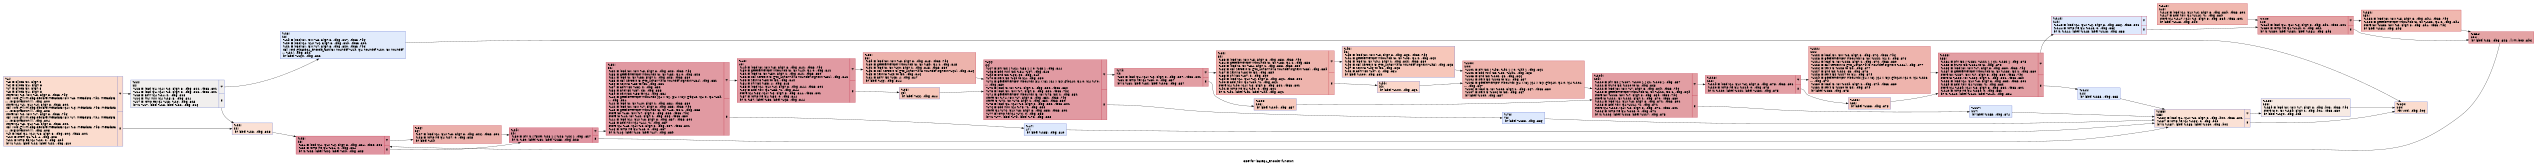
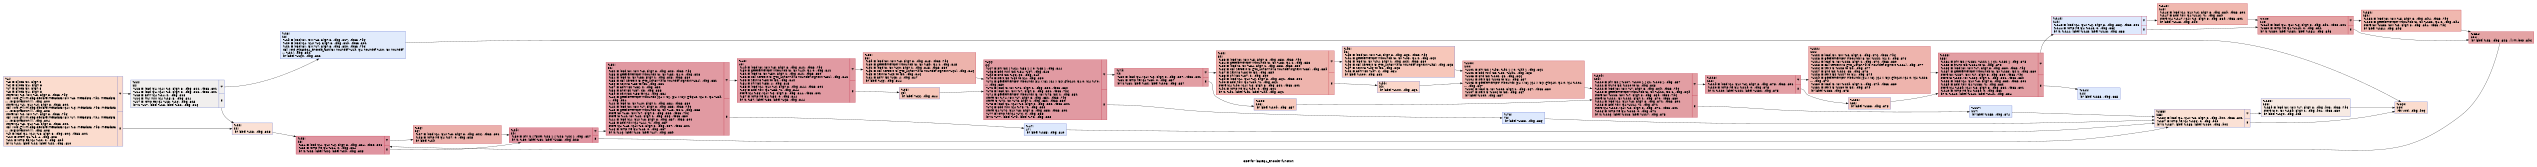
  digraph {
    fontname="DejaVu Sans"
    label="CFG for 'base64_encode' function"
    rankdir=LR
    node [color="#b70d28ff" fillcolor="#b5cdfa70" fontname="DejaVu Sans" shape=record style=filled]
    edge [fontname="DejaVu Sans"]
    n1 [color="#3d50c3ff" fillcolor="#f7af9170" label="{%4:\l  %5 = alloca i8*, align 8\l  %6 = alloca i64, align 8\l  %7 = alloca i8*, align 8\l  %8 = alloca i64, align 8\l  store i8* %0, i8** %5, align 8, !tbaa !796\l  call void @llvm.dbg.declare(metadata i8** %5, metadata !792, metadata\l... !DIExpression()), !dbg !800\l  store i64 %1, i64* %6, align 8, !tbaa !801\l  call void @llvm.dbg.declare(metadata i64* %6, metadata !793, metadata\l... !DIExpression()), !dbg !803\l  store i8* %2, i8** %7, align 8, !tbaa !796\l  call void @llvm.dbg.declare(metadata i8** %7, metadata !794, metadata\l... !DIExpression()), !dbg !804\l  store i64 %3, i64* %8, align 8, !tbaa !801\l  call void @llvm.dbg.declare(metadata i64* %8, metadata !795, metadata\l... !DIExpression()), !dbg !805\l  %9 = load i64, i64* %8, align 8, !dbg !806, !tbaa !801\l  %10 = srem i64 %9, 4, !dbg !808\l  %11 = icmp eq i64 %10, 0, !dbg !809\l  br i1 %11, label %12, label %22, !dbg !810\l|{<s0>T|<s1>F}}"]
    n2 [color="#3d50c3ff" fillcolor="#e0dbd870" label="{%12:\l12:                                               \l  %13 = load i64, i64* %6, align 8, !dbg !811, !tbaa !801\l  %14 = load i64, i64* %8, align 8, !dbg !812, !tbaa !801\l  %15 = ashr i64 %14, 2, !dbg !813\l  %16 = mul nsw i64 %15, 3, !dbg !814\l  %17 = icmp eq i64 %13, %16, !dbg !815\l  br i1 %17, label %18, label %22, !dbg !816\l|{<s0>T|<s1>F}}"]
    n3 [color="#3d50c3ff" fillcolor="#f7bca170" label="{%22:\l22:                                               \l  br label %23, !dbg !823\l}"]
    n4 [color="#3d50c3ff" fillcolor="#bbd1f870" label="{%18:\l18:                                               \l  %19 = load i8*, i8** %5, align 8, !dbg !817, !tbaa !796\l  %20 = load i64, i64* %6, align 8, !dbg !819, !tbaa !801\l  %21 = load i8*, i8** %7, align 8, !dbg !820, !tbaa !796\l  call void @base64_encode_fast(i8* noundef %19, i64 noundef %20, i8* noundef\l... %21), !dbg !821\l  br label %160, !dbg !822\l}"]
    n5 [fillcolor="#b70d2870" label="{%23:\l23:                                               \l  %24 = load i64, i64* %6, align 8, !dbg !824, !tbaa !801\l  %25 = icmp ne i64 %24, 0, !dbg !824\l  br i1 %25, label %26, label %29, !dbg !825\l|{<s0>T|<s1>F}}"]
    n6 [color="#3d50c3ff" fillcolor="#f7af9170" label="{%160:\l160:                                              \l  ret void, !dbg !906\l}"]
    n7 [fillcolor="#d24b4070" label="{%26:\l26:                                               \l  %27 = load i64, i64* %8, align 8, !dbg !826, !tbaa !801\l  %28 = icmp ne i64 %27, 0, !dbg !825\l  br label %29\l}"]
    n8 [fillcolor="#b70d2870" label="{%29:\l29:                                               \l  %30 = phi i1 [ false, %23 ], [ %28, %26 ], !dbg !827\l  br i1 %30, label %31, label %155, !dbg !823\l|{<s0>T|<s1>F}}"]
    n9 [fillcolor="#bb1b2c70" label="{%31:\l31:                                               \l  %32 = load i8*, i8** %5, align 8, !dbg !828, !tbaa !796\l  %33 = getelementptr inbounds i8, i8* %32, i64 0, !dbg !828\l  %34 = load i8, i8* %33, align 1, !dbg !828, !tbaa !830\l  %35 = call zeroext i8 @to_uchar.79(i8 noundef signext %34), !dbg !831\l  %36 = zext i8 %35 to i32, !dbg !831\l  %37 = ashr i32 %36, 2, !dbg !832\l  %38 = and i32 %37, 63, !dbg !833\l  %39 = sext i32 %38 to i64, !dbg !834\l  %40 = getelementptr inbounds [64 x i8], [64 x i8]* @b64c, i64 0, i64 %39,\l... !dbg !834\l  %41 = load i8, i8* %40, align 1, !dbg !834, !tbaa !830\l  %42 = load i8*, i8** %7, align 8, !dbg !835, !tbaa !796\l  %43 = getelementptr inbounds i8, i8* %42, i32 1, !dbg !835\l  store i8* %43, i8** %7, align 8, !dbg !835, !tbaa !796\l  store i8 %41, i8* %42, align 1, !dbg !836, !tbaa !830\l  %44 = load i64, i64* %8, align 8, !dbg !837, !tbaa !801\l  %45 = add nsw i64 %44, -1, !dbg !837\l  store i64 %45, i64* %8, align 8, !dbg !837, !tbaa !801\l  %46 = icmp ne i64 %45, 0, !dbg !837\l  br i1 %46, label %48, label %47, !dbg !839\l|{<s0>T|<s1>F}}"]
    n10 [color="#3d50c3ff" fillcolor="#f7bca170" label="{%155:\l155:                                              \l  %156 = load i64, i64* %8, align 8, !dbg !900, !tbaa !801\l  %157 = icmp ne i64 %156, 0, !dbg !900\l  br i1 %157, label %158, label %160, !dbg !902\l|{<s0>T|<s1>F}}"]
    n11 [fillcolor="#bb1b2c70" label="{%48:\l48:                                               \l  %49 = load i8*, i8** %5, align 8, !dbg !841, !tbaa !796\l  %50 = getelementptr inbounds i8, i8* %49, i64 0, !dbg !841\l  %51 = load i8, i8* %50, align 1, !dbg !841, !tbaa !830\l  %52 = call zeroext i8 @to_uchar.79(i8 noundef signext %51), !dbg !842\l  %53 = zext i8 %52 to i32, !dbg !842\l  %54 = shl i32 %53, 4, !dbg !843\l  %55 = load i64, i64* %6, align 8, !dbg !844, !tbaa !801\l  %56 = add nsw i64 %55, -1, !dbg !844\l  store i64 %56, i64* %6, align 8, !dbg !844, !tbaa !801\l  %57 = icmp ne i64 %56, 0, !dbg !844\l  br i1 %57, label %58, label %65, !dbg !844\l|{<s0>T|<s1>F}}"]
    n12 [color="#3d50c3ff" label="{%47:\l47:                                               \l  br label %155, !dbg !840\l}"]
    n13 [color="#3d50c3ff" fillcolor="#eed0c070" label="{%158:\l158:                                              \l  %159 = load i8*, i8** %7, align 8, !dbg !903, !tbaa !796\l  store i8 0, i8* %159, align 1, !dbg !904, !tbaa !830\l  br label %160, !dbg !905\l}"]
    n14 [fillcolor="#d6524470" label="{%58:\l58:                                               \l  %59 = load i8*, i8** %5, align 8, !dbg !845, !tbaa !796\l  %60 = getelementptr inbounds i8, i8* %59, i64 1, !dbg !845\l  %61 = load i8, i8* %60, align 1, !dbg !845, !tbaa !830\l  %62 = call zeroext i8 @to_uchar.79(i8 noundef signext %61), !dbg !846\l  %63 = zext i8 %62 to i32, !dbg !846\l  %64 = ashr i32 %63, 4, !dbg !847\l  br label %66, !dbg !844\l}"]
    n15 [color="#3d50c3ff" fillcolor="#ec7f6370" label="{%65:\l65:                                               \l  br label %66, !dbg !844\l}"]
    n16 [fillcolor="#bb1b2c70" label="{%66:\l66:                                               \l  %67 = phi i32 [ %64, %58 ], [ 0, %65 ], !dbg !844\l  %68 = add nsw i32 %54, %67, !dbg !848\l  %69 = and i32 %68, 63, !dbg !849\l  %70 = sext i32 %69 to i64, !dbg !850\l  %71 = getelementptr inbounds [64 x i8], [64 x i8]* @b64c, i64 0, i64 %70,\l... !dbg !850\l  %72 = load i8, i8* %71, align 1, !dbg !850, !tbaa !830\l  %73 = load i8*, i8** %7, align 8, !dbg !851, !tbaa !796\l  %74 = getelementptr inbounds i8, i8* %73, i32 1, !dbg !851\l  store i8* %74, i8** %7, align 8, !dbg !851, !tbaa !796\l  store i8 %72, i8* %73, align 1, !dbg !852, !tbaa !830\l  %75 = load i64, i64* %8, align 8, !dbg !853, !tbaa !801\l  %76 = add nsw i64 %75, -1, !dbg !853\l  store i64 %76, i64* %8, align 8, !dbg !853, !tbaa !801\l  %77 = icmp ne i64 %76, 0, !dbg !853\l  br i1 %77, label %79, label %78, !dbg !855\l|{<s0>T|<s1>F}}"]
    n17 [fillcolor="#be242e70" label="{%79:\l79:                                               \l  %80 = load i64, i64* %6, align 8, !dbg !857, !tbaa !801\l  %81 = icmp ne i64 %80, 0, !dbg !857\l  br i1 %81, label %82, label %108, !dbg !857\l|{<s0>T|<s1>F}}"]
    n18 [color="#3d50c3ff" label="{%78:\l78:                                               \l  br label %155, !dbg !856\l}"]
    n19 [fillcolor="#d8564670" label="{%82:\l82:                                               \l  %83 = load i8*, i8** %5, align 8, !dbg !858, !tbaa !796\l  %84 = getelementptr inbounds i8, i8* %83, i64 1, !dbg !858\l  %85 = load i8, i8* %84, align 1, !dbg !858, !tbaa !830\l  %86 = call zeroext i8 @to_uchar.79(i8 noundef signext %85), !dbg !859\l  %87 = zext i8 %86 to i32, !dbg !859\l  %88 = shl i32 %87, 2, !dbg !860\l  %89 = load i64, i64* %6, align 8, !dbg !861, !tbaa !801\l  %90 = add nsw i64 %89, -1, !dbg !861\l  store i64 %90, i64* %6, align 8, !dbg !861, !tbaa !801\l  %91 = icmp ne i64 %90, 0, !dbg !861\l  br i1 %91, label %92, label %99, !dbg !861\l|{<s0>T|<s1>F}}"]
    n20 [color="#3d50c3ff" fillcolor="#ed836670" label="{%108:\l108:                                              \l  br label %109, !dbg !857\l}"]
    n21 [color="#3d50c3ff" fillcolor="#ec7f6370" label="{%92:\l92:                                               \l  %93 = load i8*, i8** %5, align 8, !dbg !862, !tbaa !796\l  %94 = getelementptr inbounds i8, i8* %93, i64 2, !dbg !862\l  %95 = load i8, i8* %94, align 1, !dbg !862, !tbaa !830\l  %96 = call zeroext i8 @to_uchar.79(i8 noundef signext %95), !dbg !863\l  %97 = zext i8 %96 to i32, !dbg !863\l  %98 = ashr i32 %97, 6, !dbg !864\l  br label %100, !dbg !861\l}"]
    n22 [color="#3d50c3ff" fillcolor="#f6a38570" label="{%99:\l99:                                               \l  br label %100, !dbg !861\l}"]
    n23 [fillcolor="#be242e70" label="{%109:\l109:                                              \l  %110 = phi i32 [ %107, %100 ], [ 61, %108 ], !dbg !857\l  %111 = trunc i32 %110 to i8, !dbg !868\l  %112 = load i8*, i8** %7, align 8, !dbg !869, !tbaa !796\l  %113 = getelementptr inbounds i8, i8* %112, i32 1, !dbg !869\l  store i8* %113, i8** %7, align 8, !dbg !869, !tbaa !796\l  store i8 %111, i8* %112, align 1, !dbg !870, !tbaa !830\l  %114 = load i64, i64* %8, align 8, !dbg !871, !tbaa !801\l  %115 = add nsw i64 %114, -1, !dbg !871\l  store i64 %115, i64* %8, align 8, !dbg !871, !tbaa !801\l  %116 = icmp ne i64 %115, 0, !dbg !871\l  br i1 %116, label %118, label %117, !dbg !873\l|{<s0>T|<s1>F}}"]
    n24 [fillcolor="#d8564670" label="{%100:\l100:                                              \l  %101 = phi i32 [ %98, %92 ], [ 0, %99 ], !dbg !861\l  %102 = add nsw i32 %88, %101, !dbg !865\l  %103 = and i32 %102, 63, !dbg !866\l  %104 = sext i32 %103 to i64, !dbg !867\l  %105 = getelementptr inbounds [64 x i8], [64 x i8]* @b64c, i64 0, i64 %104,\l... !dbg !867\l  %106 = load i8, i8* %105, align 1, !dbg !867, !tbaa !830\l  %107 = sext i8 %106 to i32, !dbg !867\l  br label %109, !dbg !857\l}"]
    n25 [fillcolor="#be242e70" label="{%118:\l118:                                              \l  %119 = load i64, i64* %6, align 8, !dbg !875, !tbaa !801\l  %120 = icmp ne i64 %119, 0, !dbg !875\l  br i1 %120, label %121, label %132, !dbg !875\l|{<s0>T|<s1>F}}"]
    n26 [color="#3d50c3ff" label="{%117:\l117:                                              \l  br label %155, !dbg !874\l}"]
    n27 [fillcolor="#d8564670" label="{%121:\l121:                                              \l  %122 = load i8*, i8** %5, align 8, !dbg !876, !tbaa !796\l  %123 = getelementptr inbounds i8, i8* %122, i64 2, !dbg !876\l  %124 = load i8, i8* %123, align 1, !dbg !876, !tbaa !830\l  %125 = call zeroext i8 @to_uchar.79(i8 noundef signext %124), !dbg !877\l  %126 = zext i8 %125 to i32, !dbg !877\l  %127 = and i32 %126, 63, !dbg !878\l  %128 = sext i32 %127 to i64, !dbg !879\l  %129 = getelementptr inbounds [64 x i8], [64 x i8]* @b64c, i64 0, i64 %128,\l... !dbg !879\l  %130 = load i8, i8* %129, align 1, !dbg !879, !tbaa !830\l  %131 = sext i8 %130 to i32, !dbg !879\l  br label %133, !dbg !875\l}"]
    n28 [color="#3d50c3ff" fillcolor="#ed836670" label="{%132:\l132:                                              \l  br label %133, !dbg !875\l}"]
    n29 [fillcolor="#be242e70" label="{%133:\l133:                                              \l  %134 = phi i32 [ %131, %121 ], [ 61, %132 ], !dbg !875\l  %135 = trunc i32 %134 to i8, !dbg !875\l  %136 = load i8*, i8** %7, align 8, !dbg !880, !tbaa !796\l  %137 = getelementptr inbounds i8, i8* %136, i32 1, !dbg !880\l  store i8* %137, i8** %7, align 8, !dbg !880, !tbaa !796\l  store i8 %135, i8* %136, align 1, !dbg !881, !tbaa !830\l  %138 = load i64, i64* %8, align 8, !dbg !882, !tbaa !801\l  %139 = add nsw i64 %138, -1, !dbg !882\l  store i64 %139, i64* %8, align 8, !dbg !882, !tbaa !801\l  %140 = icmp ne i64 %139, 0, !dbg !882\l  br i1 %140, label %142, label %141, !dbg !884\l|{<s0>T|<s1>F}}"]
    n30 [label="{%142:\l142:                                              \l  %143 = load i64, i64* %6, align 8, !dbg !886, !tbaa !801\l  %144 = icmp ne i64 %143, 0, !dbg !886\l  br i1 %144, label %145, label %148, !dbg !888\l|{<s0>T|<s1>F}}"]
    n31 [color="#3d50c3ff" label="{%141:\l141:                                              \l  br label %155, !dbg !885\l}"]
    n32 [fillcolor="#dc5d4a70" label="{%145:\l145:                                              \l  %146 = load i64, i64* %6, align 8, !dbg !889, !tbaa !801\l  %147 = add nsw i64 %146, -1, !dbg !889\l  store i64 %147, i64* %6, align 8, !dbg !889, !tbaa !801\l  br label %148, !dbg !890\l}"]
    n33 [fillcolor="#c32e3170" label="{%148:\l148:                                              \l  %149 = load i64, i64* %6, align 8, !dbg !891, !tbaa !801\l  %150 = icmp ne i64 %149, 0, !dbg !891\l  br i1 %150, label %151, label %154, !dbg !893\l|{<s0>T|<s1>F}}"]
    n34 [fillcolor="#dc5d4a70" label="{%151:\l151:                                              \l  %152 = load i8*, i8** %5, align 8, !dbg !894, !tbaa !796\l  %153 = getelementptr inbounds i8, i8* %152, i64 3, !dbg !894\l  store i8* %153, i8** %5, align 8, !dbg !894, !tbaa !796\l  br label %154, !dbg !895\l}"]
    n35 [fillcolor="#c32e3170" label="{%154:\l154:                                              \l  br label %23, !dbg !823, !llvm.loop !896\l}"]
    n1 -> n2 [tailport=s0]
    n1 -> n3 [tailport=s1]
    n2 -> n3 [tailport=s1]
    n2 -> n4 [tailport=s0]
    n3 -> n5
    n4 -> n6
    n5 -> n7 [tailport=s0]
    n5 -> n8 [tailport=s1]
    n7 -> n8
    n8 -> n9 [tailport=s0]
    n8 -> n10 [tailport=s1]
    n9 -> n11 [tailport=s0]
    n9 -> n12 [tailport=s1]
    n10 -> n6 [tailport=s1]
    n10 -> n13 [tailport=s0]
    n11 -> n14 [tailport=s0]
    n11 -> n15 [tailport=s1]
    n12 -> n10
    n13 -> n6
    n14 -> n16
    n15 -> n16
    n16 -> n17 [tailport=s0]
    n16 -> n18 [tailport=s1]
    n17 -> n19 [tailport=s0]
    n17 -> n20 [tailport=s1]
    n18 -> n10
    n19 -> n21 [tailport=s0]
    n19 -> n22 [tailport=s1]
    n20 -> n23
    n21 -> n24
    n22 -> n24
    n23 -> n25 [tailport=s0]
    n23 -> n26 [tailport=s1]
    n24 -> n23
    n25 -> n27 [tailport=s0]
    n25 -> n28 [tailport=s1]
    n26 -> n10
    n27 -> n29
    n28 -> n29
    n29 -> n30 [tailport=s0]
    n29 -> n31 [tailport=s1]
+   n30 -> n32 [tailport=s0]
    n30 -> n33 [tailport=s1]
-   n31 -> n10
    n32 -> n33
    n33 -> n34 [tailport=s0]
    n33 -> n35 [tailport=s1]
    n34 -> n35
    n35 -> n5
  }
